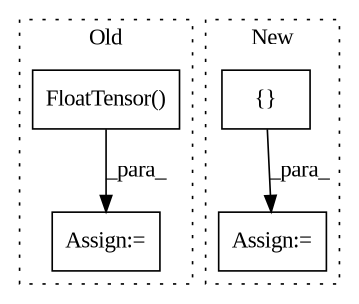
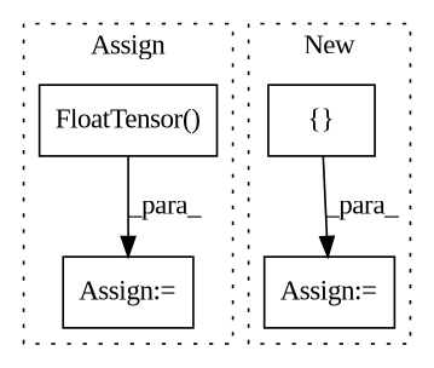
  digraph {
    fontname="Liberation Serif"
    node [a=68 l=3 shape=box fontname="Liberation Serif"]
    edge [fontname="Liberation Serif"]
    n1 [a=75 l="18,1" label="FloatTensor()" s="7805,7847"]
    n2 [label="Assign:=" s=7789]
    n3 [a=59 l="1,0" label="{}" s="7696,7698"]
    n4 [label="Assign:=" s=7799]
    subgraph cluster_1 {
-     label=Old
+     label=Assign
      style=dotted
      n1
      n2
    }
    subgraph cluster_2 {
      label=New
      style=dotted
      n3
      n4
    }
    n1 -> n2 [label=_para_]
    n3 -> n4 [label=_para_]
  }
